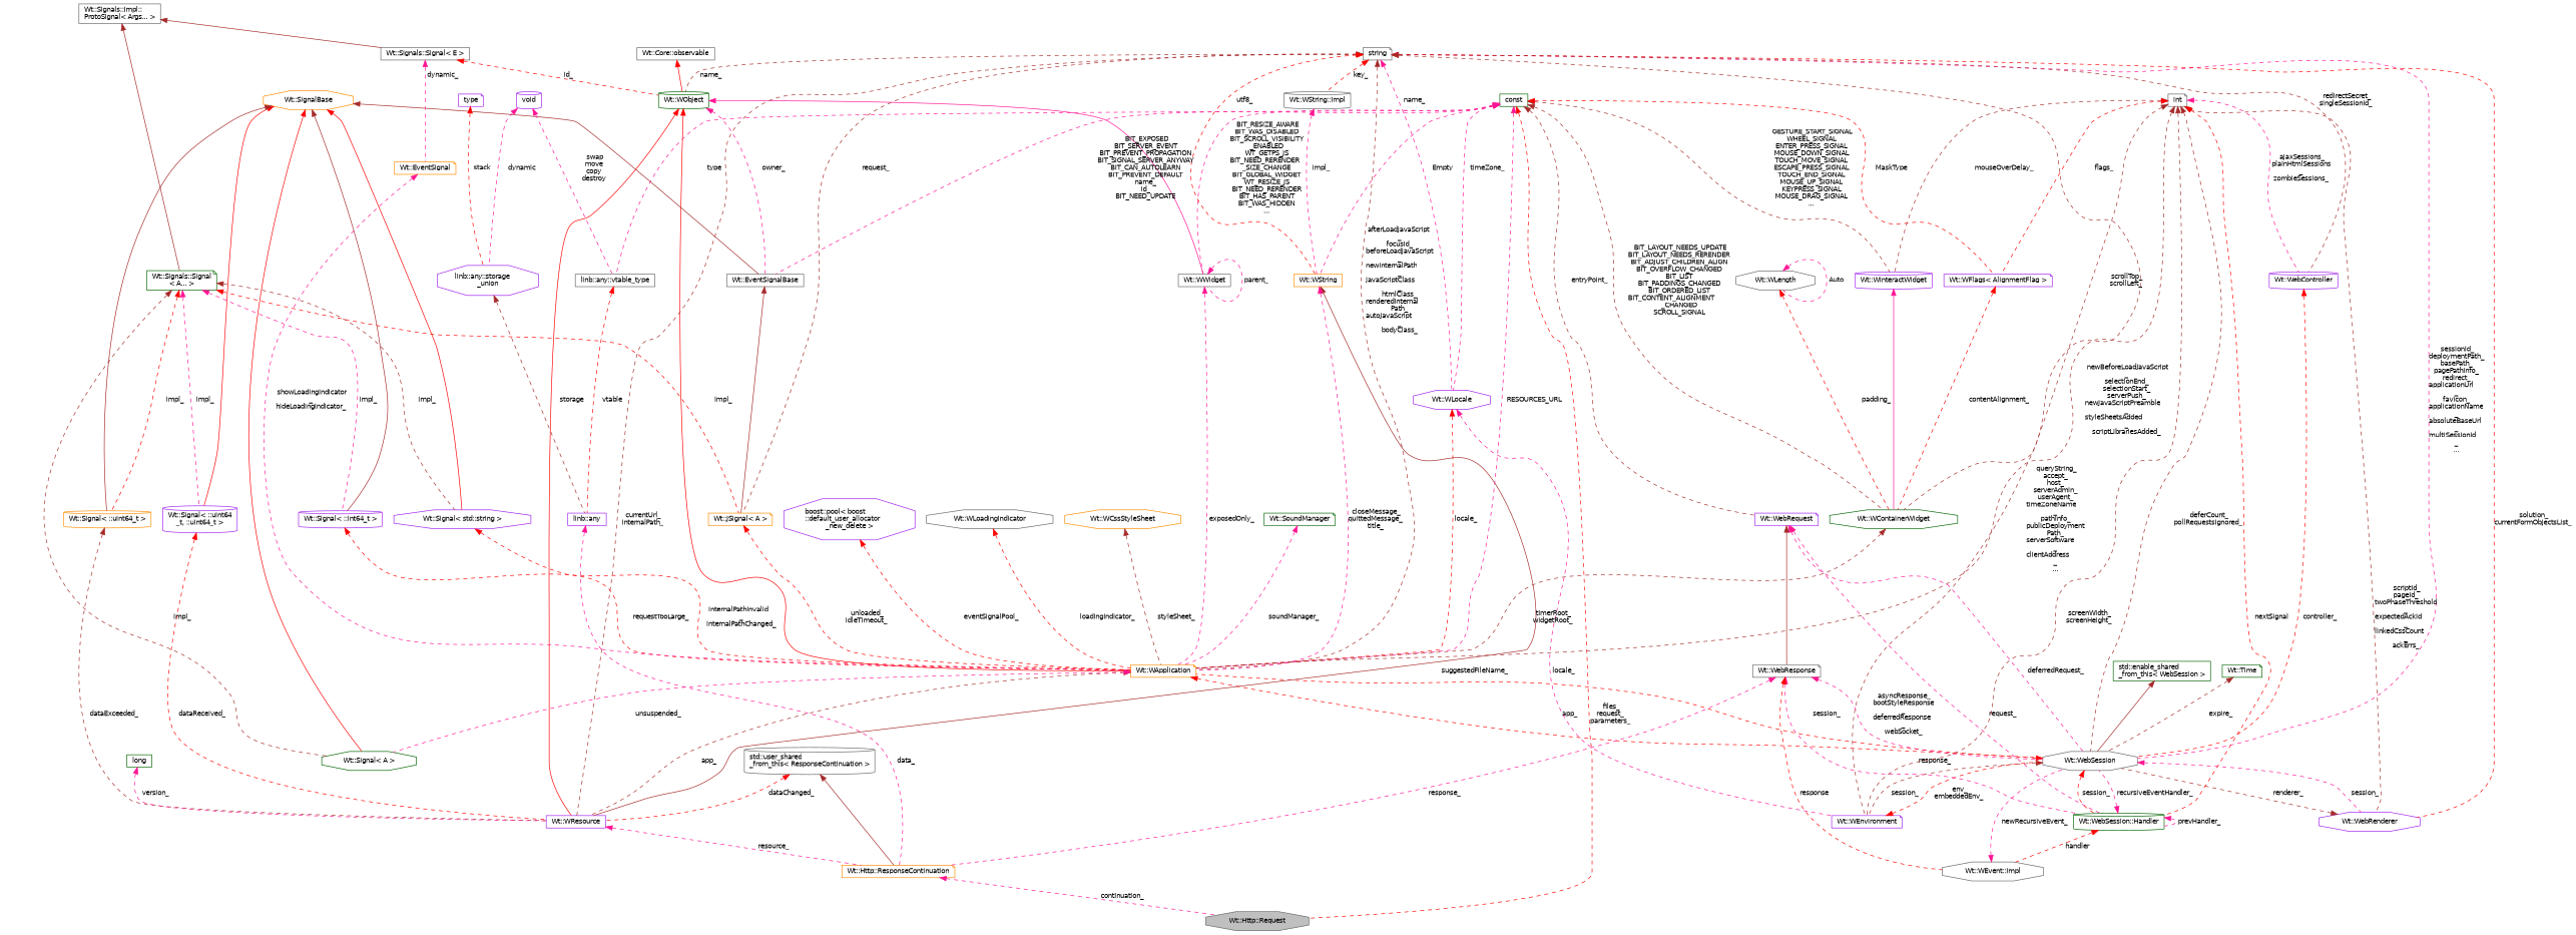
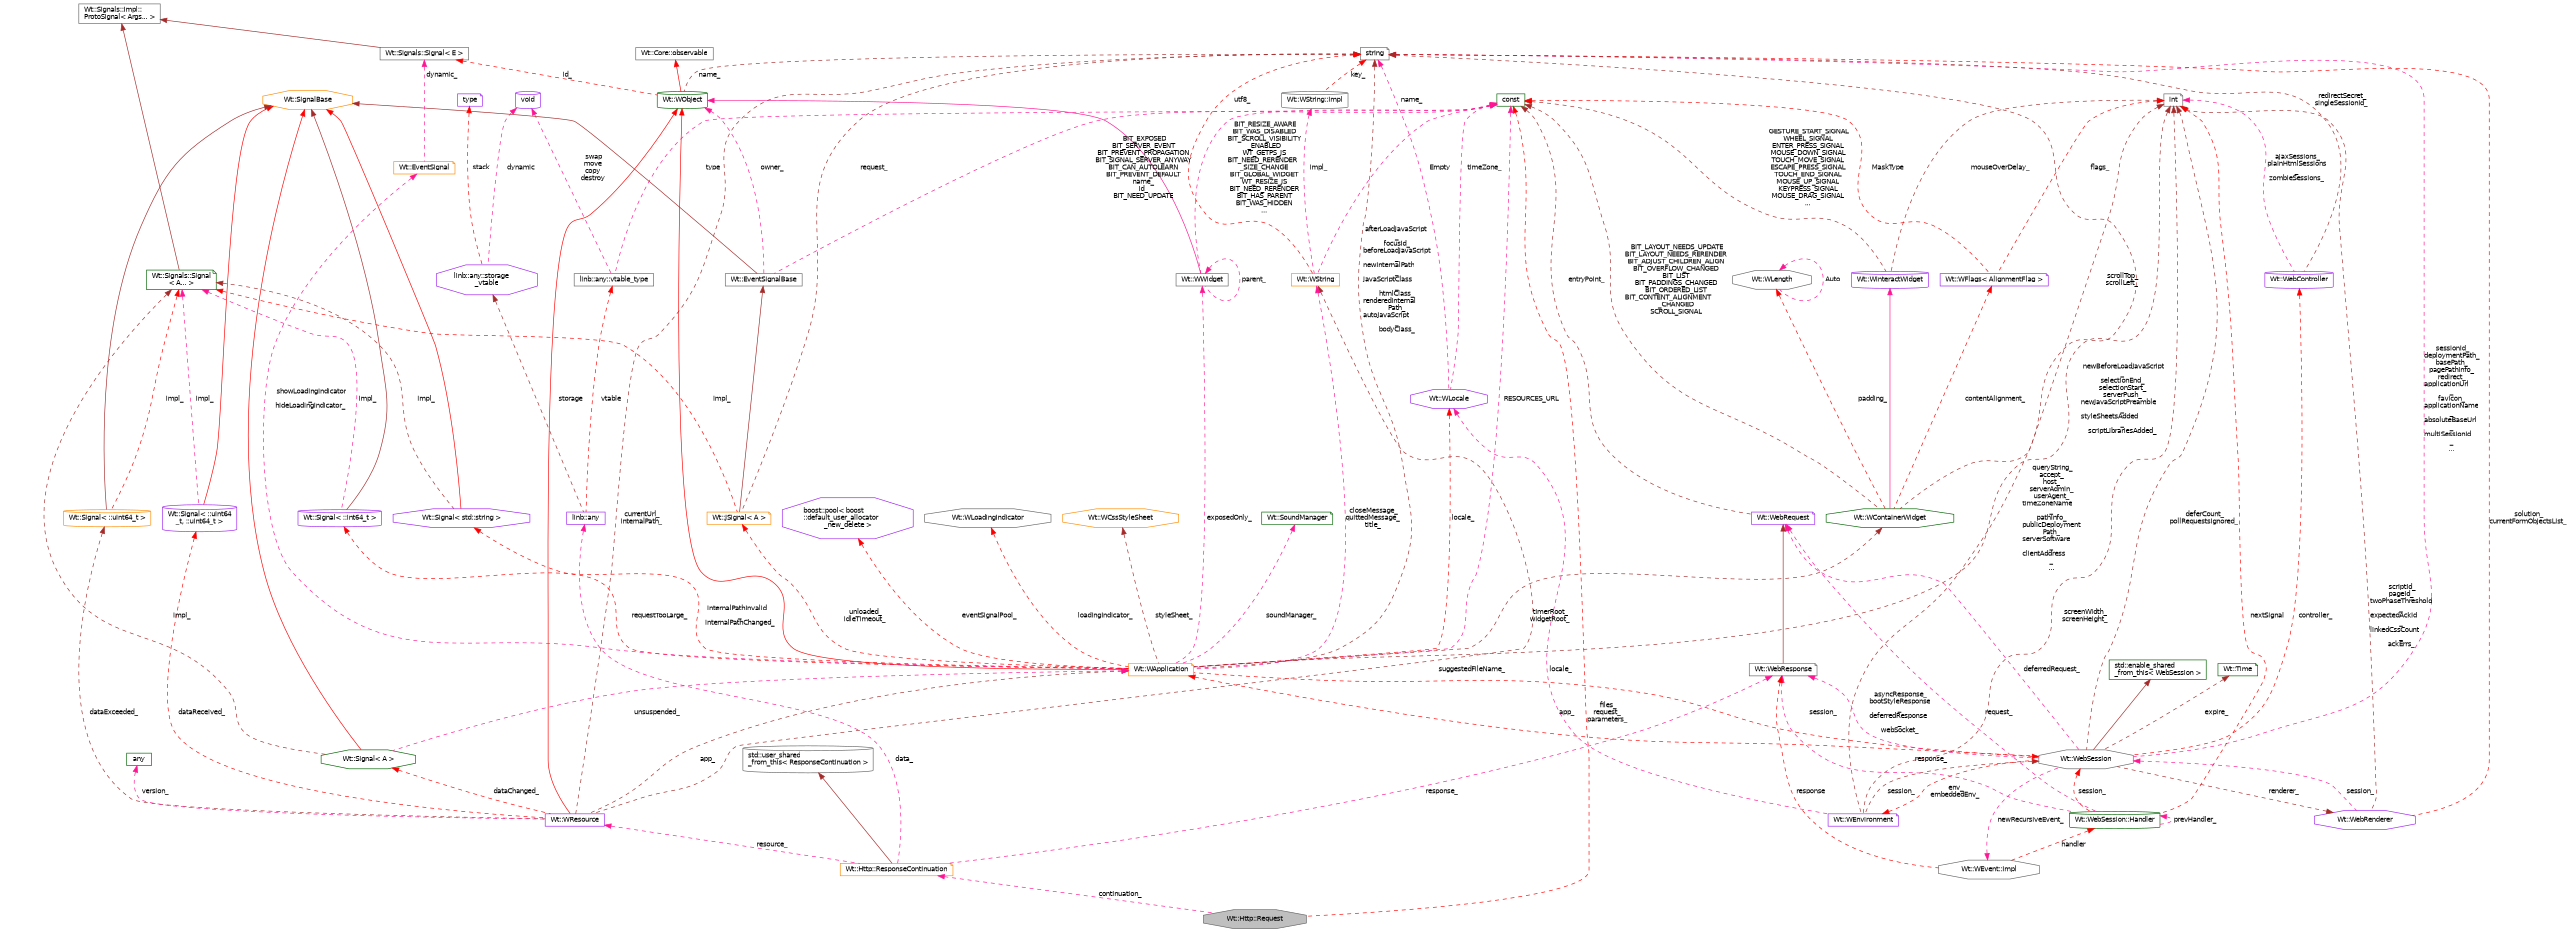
  digraph {
    rankdir=TB
    node [color=gray40 fillcolor=white fontname=Helvetica fontsize=10 shape=octagon style=filled]
    edge [color=deeppink dir=back fontname=Helvetica fontsize=10 labelfontname=Helvetica labelfontsize=10 style=dashed]
    n1 [fillcolor=grey75 fontcolor=black height=0.2 label="Wt::Http::Request" width=0.4]
    n2 [color=darkorange height=0.2 label="Wt::Http::ResponseContinuation" shape=note width=0.4]
    n3 [height=0.2 label="std::user_shared\l_from_this\< ResponseContinuation \>" shape=cylinder width=0.4]
    n4 [color=purple height=0.2 label="Wt::WResource" shape=box width=0.4]
    n5 [color=darkgreen height=0.2 label="Wt::WObject" shape=cylinder width=0.4]
    n6 [color=darkorange height=0.2 label="Wt::WApplication" shape=note width=0.4]
    n7 [height=0.2 label="Wt::EventSignalBase" shape=box width=0.4]
    n8 [height=0.2 label="Wt::WWidget" shape=box width=0.4]
    n9 [height=0.2 label="Wt::WebSession" width=0.4]
    n10 [color=darkgreen height=0.2 label="Wt::Signal\< A \>" width=0.4]
    n11 [color=darkorange height=0.2 label="Wt::JSignal\< A \>" shape=note width=0.4]
    n12 [height=0.2 label="Wt::Core::observable" shape=box width=0.4]
    n13 [height=0.2 label=string shape=note width=0.4]
    n14 [color=purple height=0.2 label="Wt::WEnvironment" shape=note width=0.4]
    n15 [color=purple height=0.2 label="Wt::WLocale" width=0.4]
    n16 [color=purple height=0.2 label="Wt::WebRenderer" width=0.4]
    n17 [color=purple height=0.2 label="Wt::WebController" shape=cylinder width=0.4]
    n18 [color=darkorange height=0.2 label="Wt::WString" shape=box width=0.4]
    n19 [height=0.2 label="Wt::WString::Impl" shape=cylinder width=0.4]
    n20 [color=darkgreen height=0.2 label="Wt::WebSession::Handler" shape=cylinder width=0.4]
    n21 [color=darkgreen height=0.2 label=const shape=box width=0.4]
    n22 [color=darkgreen height=0.2 label="Wt::WContainerWidget" width=0.4]
    n23 [color=purple height=0.2 label="Wt::WInteractWidget" shape=cylinder width=0.4]
    n24 [color=purple height=0.2 label="Wt::WFlags\< AlignmentFlag \>" shape=note width=0.4]
    n25 [color=purple height=0.2 label="Wt::WebRequest" shape=note width=0.4]
    n26 [height=0.2 label="linb::any::vtable_type" shape=box width=0.4]
    n27 [height=0.2 label="Wt::WebResponse" shape=note width=0.4]
    n28 [color=purple height=0.2 label="linb::any" shape=box width=0.4]
    n29 [color=darkorange height=0.2 label="Wt::SignalBase" width=0.4]
    n30 [color=purple height=0.2 label="Wt::Signal\< std::string \>" width=0.4]
    n31 [color=purple height=0.2 label="Wt::Signal\< ::int64_t \>" shape=cylinder width=0.4]
    n32 [color=purple height=0.2 label="Wt::Signal\< ::uint64\l_t, ::uint64_t \>" shape=cylinder width=0.4]
    n33 [color=darkorange height=0.2 label="Wt::Signal\< ::uint64_t \>" shape=cylinder width=0.4]
    n34 [color=darkgreen height=0.2 label="Wt::Signals::Signal\l\< A... \>" shape=note width=0.4]
    n35 [height=0.2 label="Wt::Signals::Impl::\lProtoSignal\< Args... \>" shape=box width=0.4]
    n36 [height=0.2 label="Wt::Signals::Signal\< E \>" shape=box width=0.4]
    n37 [color=darkorange height=0.2 label="Wt::EventSignal" shape=note width=0.4]
    n38 [height=0.2 label=int shape=note width=0.4]
    n39 [height=0.2 label="Wt::WEvent::Impl" width=0.4]
    n40 [height=0.2 label="Wt::WLength" width=0.4]
    n41 [color=darkgreen height=0.2 label="std::enable_shared\l_from_this\< WebSession \>" shape=box width=0.4]
    n42 [color=darkgreen height=0.2 label="Wt::Time" shape=note width=0.4]
    n43 [color=purple height=0.2 label="boost::pool\< boost\l::default_user_allocator\l_new_delete \>" width=0.4]
    n44 [height=0.2 label="Wt::WLoadingIndicator" width=0.4]
    n45 [color=darkorange height=0.2 label="Wt::WCssStyleSheet" width=0.4]
    n46 [color=darkgreen height=0.2 label="Wt::SoundManager" shape=note width=0.4]
-   n47 [color=darkgreen height=0.2 label=long shape=box width=0.4]
+   n47 [color=darkgreen height=0.2 label=any shape=box width=0.4]
    n48 [color=purple height=0.2 label=void shape=cylinder width=0.4]
-   n49 [color=purple height=0.2 label="linb::any::storage\l_union" width=0.4]
+   n49 [color=purple height=0.2 label="linb::any::storage\l_vtable" width=0.4]
    n50 [color=purple height=0.2 label=type shape=note width=0.4]
    n2 -> n1 [label=" continuation_"]
    n3 -> n2 [color=brown style=solid]
    n4 -> n2 [label=" resource_"]
    n5 -> n4 [color=red style=solid]
    n5 -> n6 [color=red style=solid]
    n5 -> n7 [label=" owner_"]
    n5 -> n8 [style=solid]
    n6 -> n4 [color=brown label=" app_"]
    n6 -> n9 [color=red label=" app_"]
    n6 -> n10 [label=" unsuspended_"]
    n7 -> n11 [color=brown style=solid]
    n8 -> n6 [label=" exposedOnly_"]
    n8 -> n8 [label=" parent_"]
    n9 -> n6 [color=red label=" session_"]
    n9 -> n14 [color=brown label=" session_"]
    n9 -> n16 [label=" session_"]
    n9 -> n20 [color=red label=" session_"]
-   n3 -> n4 [color=red label=" dataChanged_"]
+   n10 -> n4 [color=red label=" dataChanged_"]
    n11 -> n6 [color=red label=" unloaded_\nidleTimeout_"]
    n12 -> n5 [color=red style=solid]
    n13 -> n4 [color=brown label=" currentUrl_\ninternalPath_"]
    n13 -> n5 [color=brown label=" name_"]
    n13 -> n6 [color=brown label=" afterLoadJavaScript\l_\nfocusId_\nbeforeLoadJavaScript\l_\nnewInternalPath\l_\njavaScriptClass\l_\nhtmlClass_\nrenderedInternal\lPath_\nautoJavaScript\l_\nbodyClass_"]
    n13 -> n9 [label=" sessionId_\ndeploymentPath_\nbasePath_\npagePathInfo_\nredirect_\napplicationUrl\l_\nfavicon_\napplicationName\l_\nabsoluteBaseUrl\l_\nmultiSessionId\l_\n..."]
    n13 -> n11 [color=brown label=" request_"]
    n13 -> n14 [color=brown label=" queryString_\naccept_\nhost_\nserverAdmin_\nuserAgent_\ntimeZoneName\l_\npathInfo_\npublicDeployment\lPath_\nserverSoftware\l_\nclientAddress\l_\n..."]
    n13 -> n15 [label=" name_"]
    n13 -> n16 [color=red label=" solution_\ncurrentFormObjectsList_"]
    n13 -> n17 [color=brown label=" redirectSecret_\nsingleSessionId_"]
    n13 -> n18 [color=red label=" utf8_"]
    n13 -> n19 [color=red label=" key_"]
    n14 -> n9 [color=red label=" env_\nembeddedEnv_"]
    n15 -> n6 [color=red label=" locale_"]
    n15 -> n14 [label=" locale_"]
    n16 -> n9 [color=brown label=" renderer_"]
    n17 -> n9 [color=red label=" controller_"]
-   n18 -> n4 [color=brown label=" suggestedFileName_" style=solid]
+   n18 -> n4 [color=brown label=" suggestedFileName_"]
    n18 -> n6 [label=" closeMessage_\nquittedMessage_\ntitle_"]
    n19 -> n18 [label=" impl_"]
-   n20 -> n9 [label=" recursiveEventHandler_"]
    n20 -> n20 [label=" prevHandler_"]
    n20 -> n39 [color=red label=" handler"]
    n21 -> n1 [color=red label=" files_\nrequest_\nparameters_"]
    n21 -> n6 [label=" RESOURCES_URL"]
    n21 -> n7 [label=" BIT_EXPOSED\nBIT_SERVER_EVENT\nBIT_PREVENT_PROPAGATION\nBIT_SIGNAL_SERVER_ANYWAY\nBIT_CAN_AUTOLEARN\nBIT_PREVENT_DEFAULT\nname_\nid_\nBIT_NEED_UPDATE"]
    n21 -> n8 [label=" BIT_RESIZE_AWARE\nBIT_WAS_DISABLED\nBIT_SCROLL_VISIBILITY\l_ENABLED\nWT_GETPS_JS\nBIT_NEED_RERENDER\l_SIZE_CHANGE\nBIT_GLOBAL_WIDGET\nWT_RESIZE_JS\nBIT_NEED_RERENDER\nBIT_HAS_PARENT\nBIT_WAS_HIDDEN\n..."]
    n21 -> n15 [label=" timeZone_"]
    n21 -> n18 [label=" Empty"]
    n21 -> n22 [color=brown label=" BIT_LAYOUT_NEEDS_UPDATE\nBIT_LAYOUT_NEEDS_RERENDER\nBIT_ADJUST_CHILDREN_ALIGN\nBIT_OVERFLOW_CHANGED\nBIT_LIST\nBIT_PADDINGS_CHANGED\nBIT_ORDERED_LIST\nBIT_CONTENT_ALIGNMENT\l_CHANGED\nSCROLL_SIGNAL"]
    n21 -> n23 [color=brown label=" GESTURE_START_SIGNAL\nWHEEL_SIGNAL\nENTER_PRESS_SIGNAL\nMOUSE_DOWN_SIGNAL\nTOUCH_MOVE_SIGNAL\nESCAPE_PRESS_SIGNAL\nTOUCH_END_SIGNAL\nMOUSE_UP_SIGNAL\nKEYPRESS_SIGNAL\nMOUSE_DRAG_SIGNAL\n..."]
    n21 -> n24 [color=red label=" MaskType"]
    n21 -> n25 [color=brown label=" entryPoint_"]
    n21 -> n26 [label=" type"]
    n22 -> n6 [color=brown label=" timerRoot_\nwidgetRoot_"]
    n23 -> n22 [style=solid]
    n24 -> n22 [color=red label=" contentAlignment_"]
    n25 -> n9 [label=" deferredRequest_"]
    n25 -> n20 [label=" request_"]
    n25 -> n27 [color=brown style=solid]
    n26 -> n28 [color=red label=" vtable"]
    n27 -> n2 [label=" response_"]
    n27 -> n9 [label=" asyncResponse_\nbootStyleResponse\l_\ndeferredResponse\l_\nwebSocket_"]
    n27 -> n20 [label=" response_"]
    n27 -> n39 [color=red label=" response"]
    n28 -> n2 [label=" data_"]
    n29 -> n7 [color=brown style=solid]
    n29 -> n10 [color=red style=solid]
    n29 -> n30 [color=red style=solid]
    n29 -> n31 [color=brown style=solid]
    n29 -> n32 [color=red style=solid]
    n29 -> n33 [color=brown style=solid]
    n30 -> n6 [color=red label=" internalPathInvalid\l_\ninternalPathChanged_"]
    n31 -> n6 [color=red label=" requestTooLarge_"]
    n32 -> n4 [color=red label=" dataReceived_"]
    n33 -> n4 [color=brown label=" dataExceeded_"]
    n34 -> n10 [color=brown label=" impl_"]
    n34 -> n11 [color=red label=" impl_"]
    n34 -> n30 [color=brown label=" impl_"]
    n34 -> n31 [label=" impl_"]
    n34 -> n32 [label=" impl_"]
    n34 -> n33 [color=red label=" impl_"]
    n35 -> n34 [color=brown style=solid]
    n35 -> n36 [color=brown style=solid]
    n36 -> n5 [color=red label=" id_"]
    n36 -> n37 [label=" dynamic_"]
    n37 -> n6 [label=" showLoadingIndicator\l_\nhideLoadingIndicator_"]
    n38 -> n6 [color=brown label=" newBeforeLoadJavaScript\l_\nselectionEnd_\nselectionStart_\nserverPush_\nnewJavaScriptPreamble\l_\nstyleSheetsAdded\l_\nscriptLibrariesAdded_"]
    n38 -> n9 [color=brown label=" deferCount_\npollRequestsIgnored_"]
    n38 -> n14 [color=brown label=" screenWidth_\nscreenHeight_"]
    n38 -> n16 [color=brown label=" scriptId_\npageId_\ntwoPhaseThreshold\l_\nexpectedAckId\l_\nlinkedCssCount\l_\nackErrs_"]
    n38 -> n17 [label=" ajaxSessions_\nplainHtmlSessions\l_\nzombieSessions_"]
    n38 -> n20 [color=red label=" nextSignal"]
    n38 -> n22 [color=brown label=" scrollTop_\nscrollLeft_"]
    n38 -> n23 [color=brown label=" mouseOverDelay_"]
    n38 -> n24 [color=red label=" flags_"]
    n39 -> n9 [label=" newRecursiveEvent_"]
    n40 -> n22 [color=red label=" padding_"]
    n40 -> n40 [label=" Auto"]
    n41 -> n9 [color=brown style=solid]
    n42 -> n9 [color=brown label=" expire_"]
    n43 -> n6 [color=red label=" eventSignalPool_"]
    n44 -> n6 [color=red label=" loadingIndicator_"]
    n45 -> n6 [color=brown label=" styleSheet_"]
    n46 -> n6 [label=" soundManager_"]
    n47 -> n4 [label=" version_"]
    n48 -> n26 [label=" swap\nmove\ncopy\ndestroy"]
    n48 -> n49 [label=" dynamic"]
    n49 -> n28 [color=brown label=" storage"]
    n50 -> n49 [color=red label=" stack"]
  }
